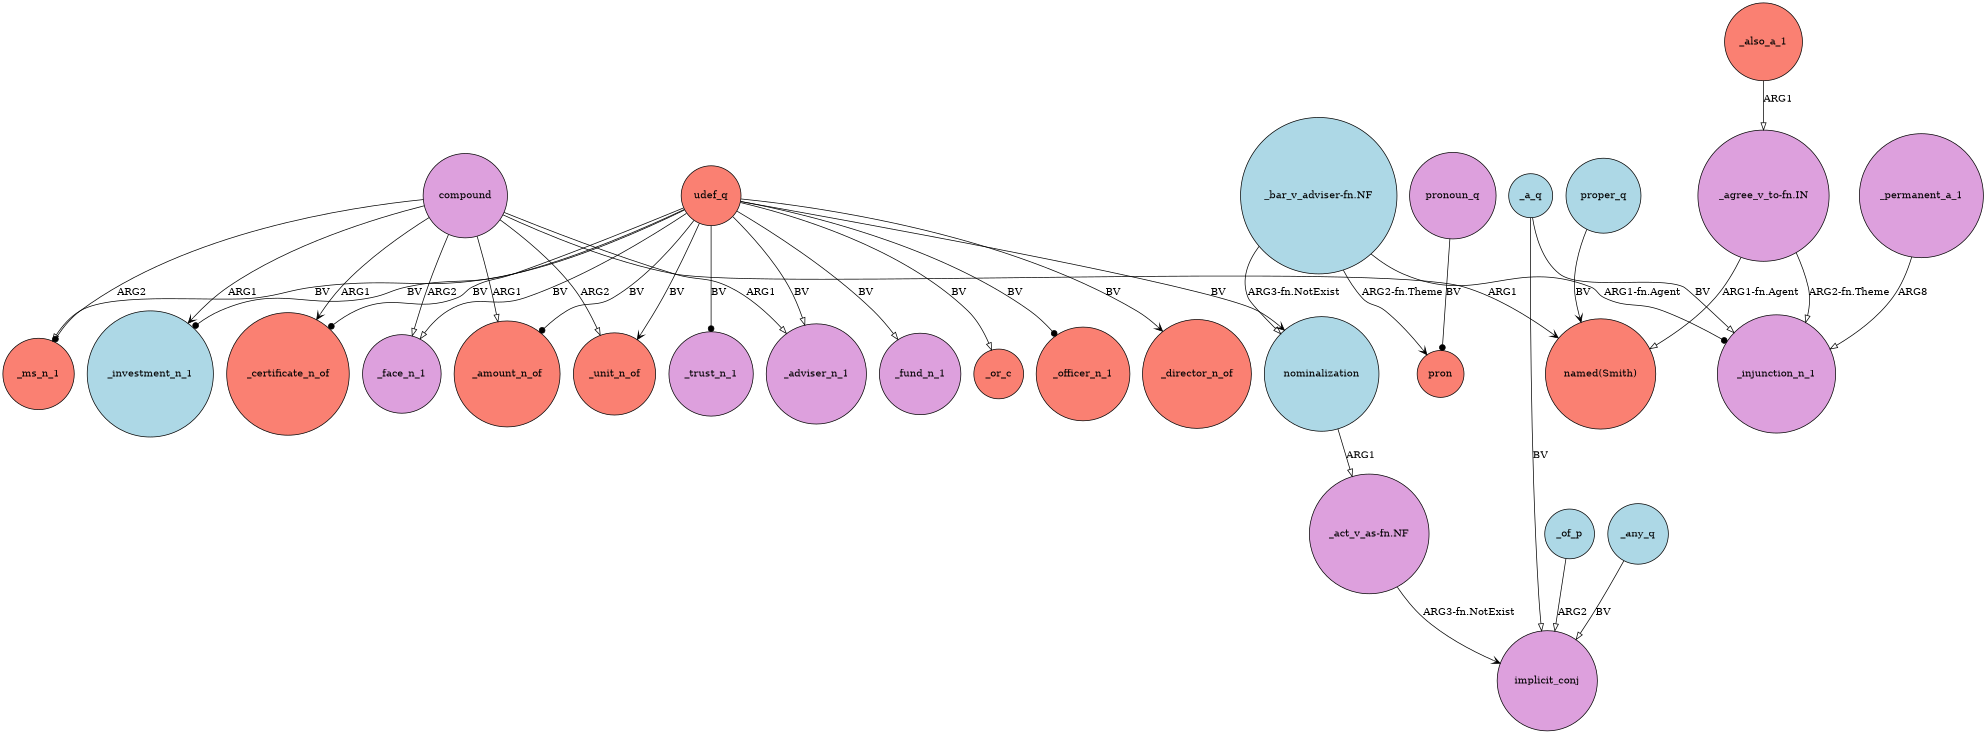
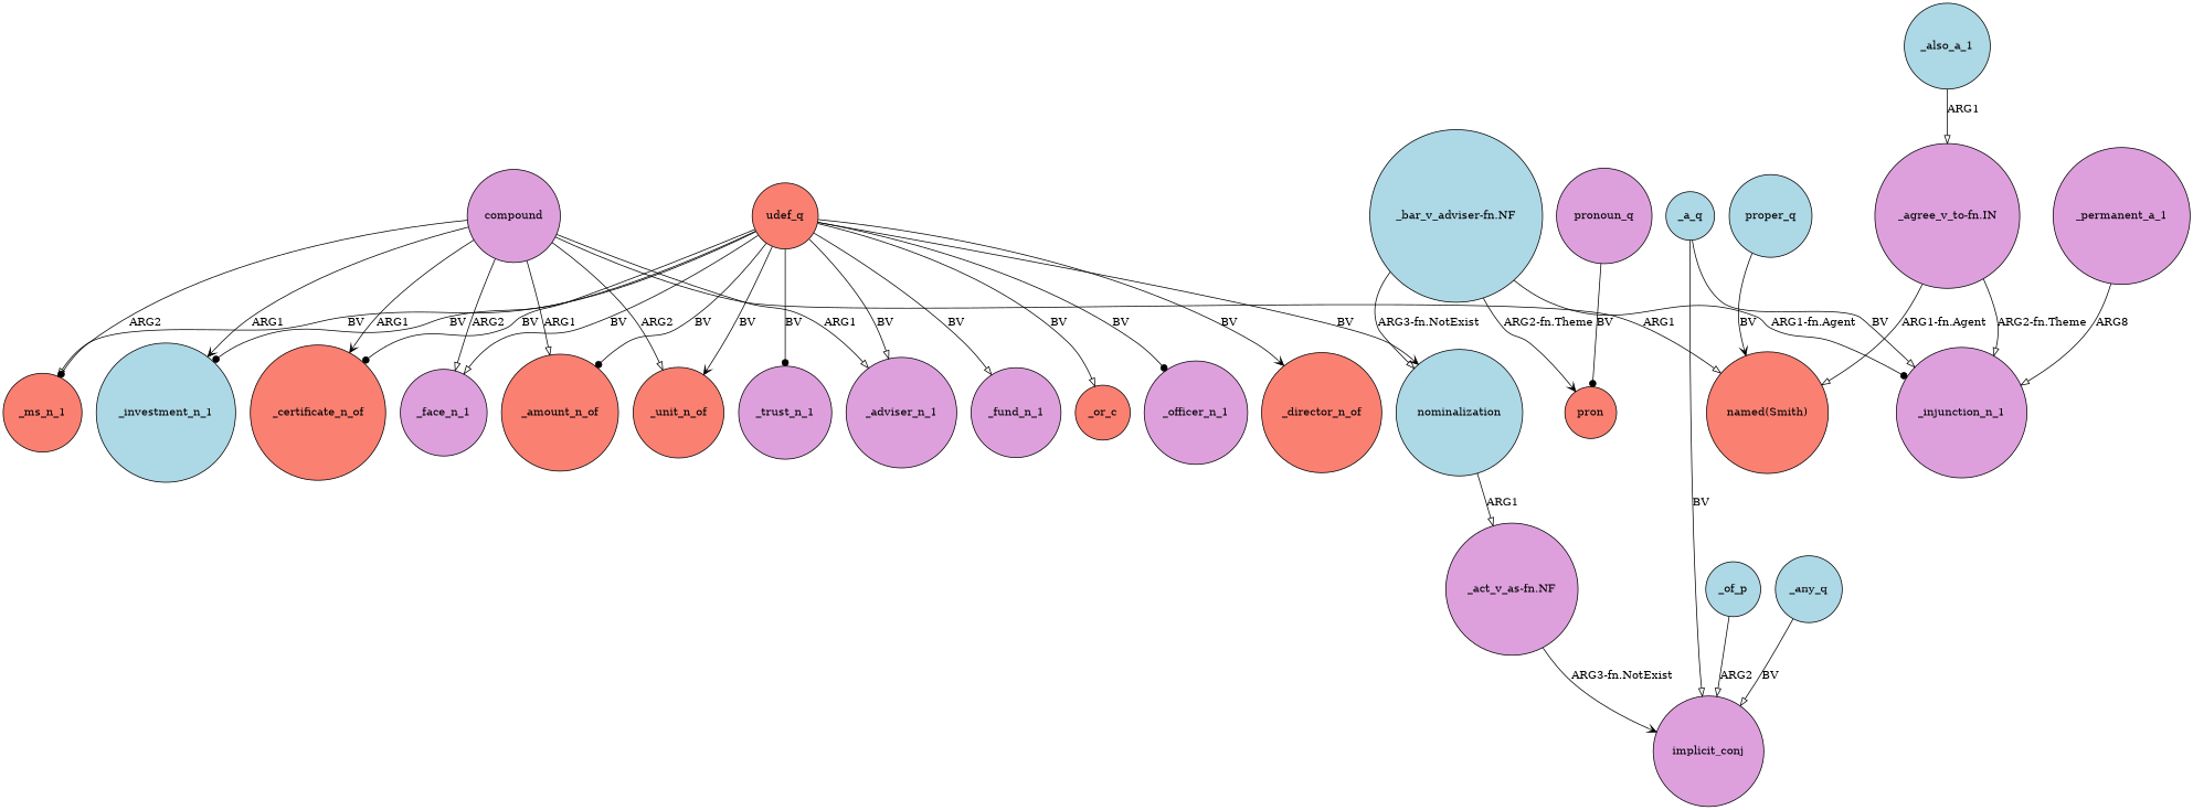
  digraph {
    node [fillcolor=salmon shape=circle style=filled]
    edge [arrowhead=onormal]
    _certificate_n_of
    compound [fillcolor=plum]
    _face_n_1 [fillcolor=plum]
    _amount_n_of
    _unit_n_of
    _adviser_n_1 [fillcolor=plum]
    _ms_n_1
    _investment_n_1 [fillcolor=lightblue]
    "named(Smith)"
    _a_q [fillcolor=lightblue]
    implicit_conj [fillcolor=plum]
    _injunction_n_1 [fillcolor=plum]
    udef_q
    _trust_n_1 [fillcolor=plum]
    _fund_n_1 [fillcolor=plum]
    nominalization [fillcolor=lightblue]
    _or_c
-   _officer_n_1
+   _officer_n_1 [fillcolor=plum]
    _director_n_of
    "_act_v_as-fn.NF" [fillcolor=plum]
    n21 [fillcolor=lightblue label="_bar_v_adviser-fn.NF"]
    pron
    pronoun_q [fillcolor=plum]
-   _also_a_1
+   _also_a_1 [fillcolor=lightblue]
    "_agree_v_to-fn.IN" [fillcolor=plum]
    _permanent_a_1 [fillcolor=plum]
    _of_p [fillcolor=lightblue]
    proper_q [fillcolor=lightblue]
    _any_q [fillcolor=lightblue]
    compound -> _certificate_n_of [arrowhead=vee label=ARG1]
    compound -> _face_n_1 [label=ARG2]
    compound -> _amount_n_of [label=ARG1]
    compound -> _unit_n_of [label=ARG2]
    compound -> _adviser_n_1 [label=ARG1]
    compound -> _ms_n_1 [arrowhead=dot label=ARG2]
    compound -> _investment_n_1 [arrowhead=vee label=ARG1]
-   compound -> "named(Smith)" [arrowhead=vee label=ARG1]
+   compound -> "named(Smith)" [label=ARG1]
    _a_q -> implicit_conj [label=BV]
    _a_q -> _injunction_n_1 [label=BV]
    udef_q -> _certificate_n_of [arrowhead=dot label=BV]
    udef_q -> _face_n_1 [label=BV]
    udef_q -> _amount_n_of [arrowhead=dot label=BV]
    udef_q -> _unit_n_of [arrowhead=vee label=BV]
    udef_q -> _adviser_n_1 [label=BV]
    udef_q -> _ms_n_1 [label=BV]
    udef_q -> _investment_n_1 [arrowhead=dot label=BV]
    udef_q -> _trust_n_1 [arrowhead=dot label=BV]
    udef_q -> _fund_n_1 [label=BV]
    udef_q -> nominalization [arrowhead=vee label=BV]
    udef_q -> _or_c [label=BV]
    udef_q -> _officer_n_1 [arrowhead=dot label=BV]
    udef_q -> _director_n_of [arrowhead=vee label=BV]
    nominalization -> "_act_v_as-fn.NF" [label=ARG1]
    "_act_v_as-fn.NF" -> implicit_conj [arrowhead=vee label="ARG3-fn.NotExist"]
    n21 -> _injunction_n_1 [arrowhead=dot label="ARG1-fn.Agent"]
    n21 -> nominalization [label="ARG3-fn.NotExist"]
    n21 -> pron [arrowhead=vee label="ARG2-fn.Theme"]
    pronoun_q -> pron [arrowhead=dot label=BV]
    _also_a_1 -> "_agree_v_to-fn.IN" [label=ARG1]
    "_agree_v_to-fn.IN" -> "named(Smith)" [label="ARG1-fn.Agent"]
    "_agree_v_to-fn.IN" -> _injunction_n_1 [label="ARG2-fn.Theme"]
    _permanent_a_1 -> _injunction_n_1 [label=ARG8]
    _of_p -> implicit_conj [label=ARG2]
    proper_q -> "named(Smith)" [arrowhead=vee label=BV]
    _any_q -> implicit_conj [label=BV]
  }
